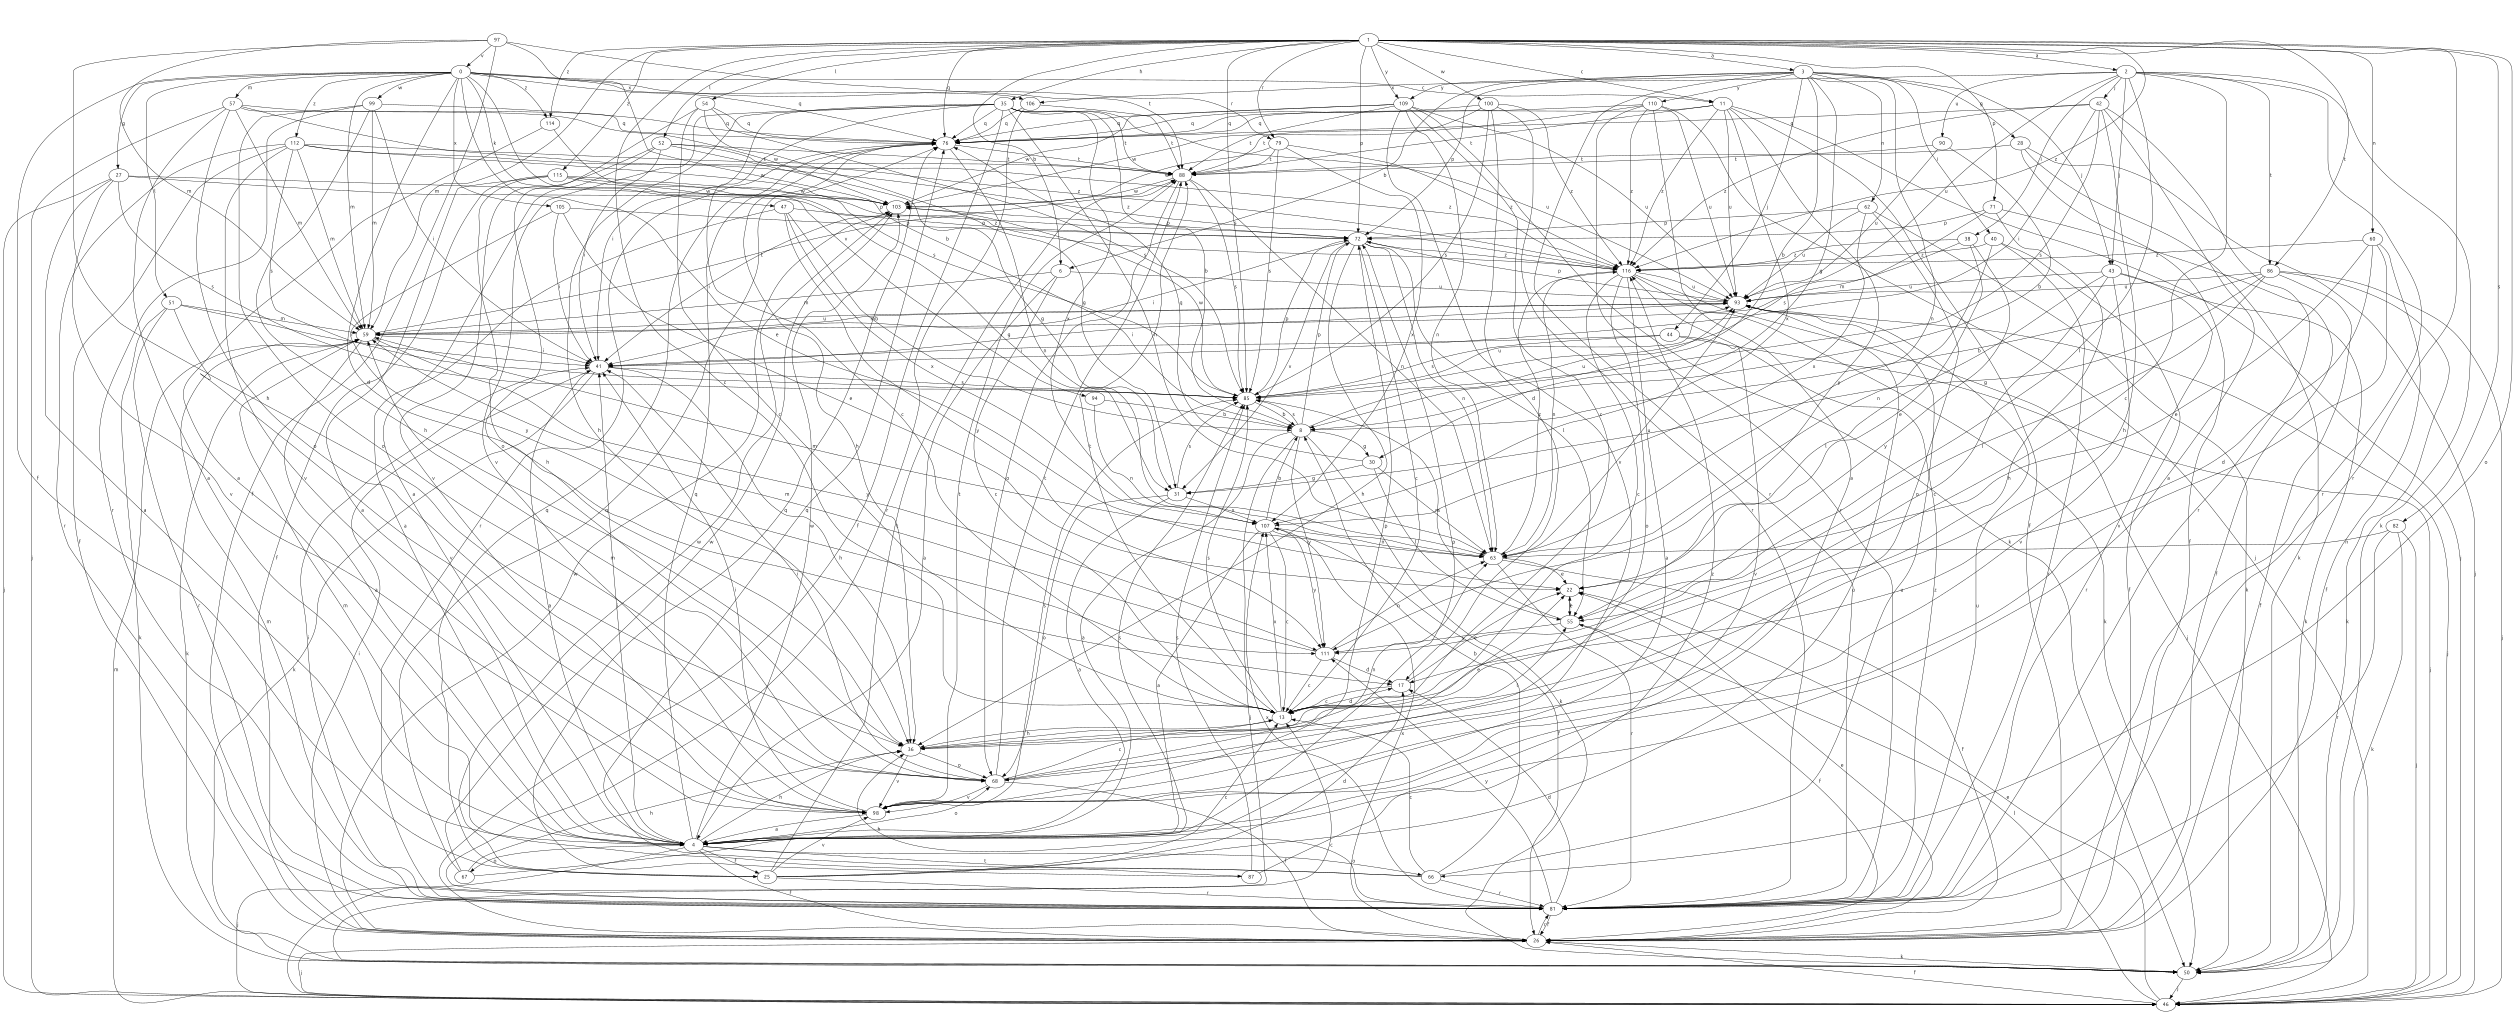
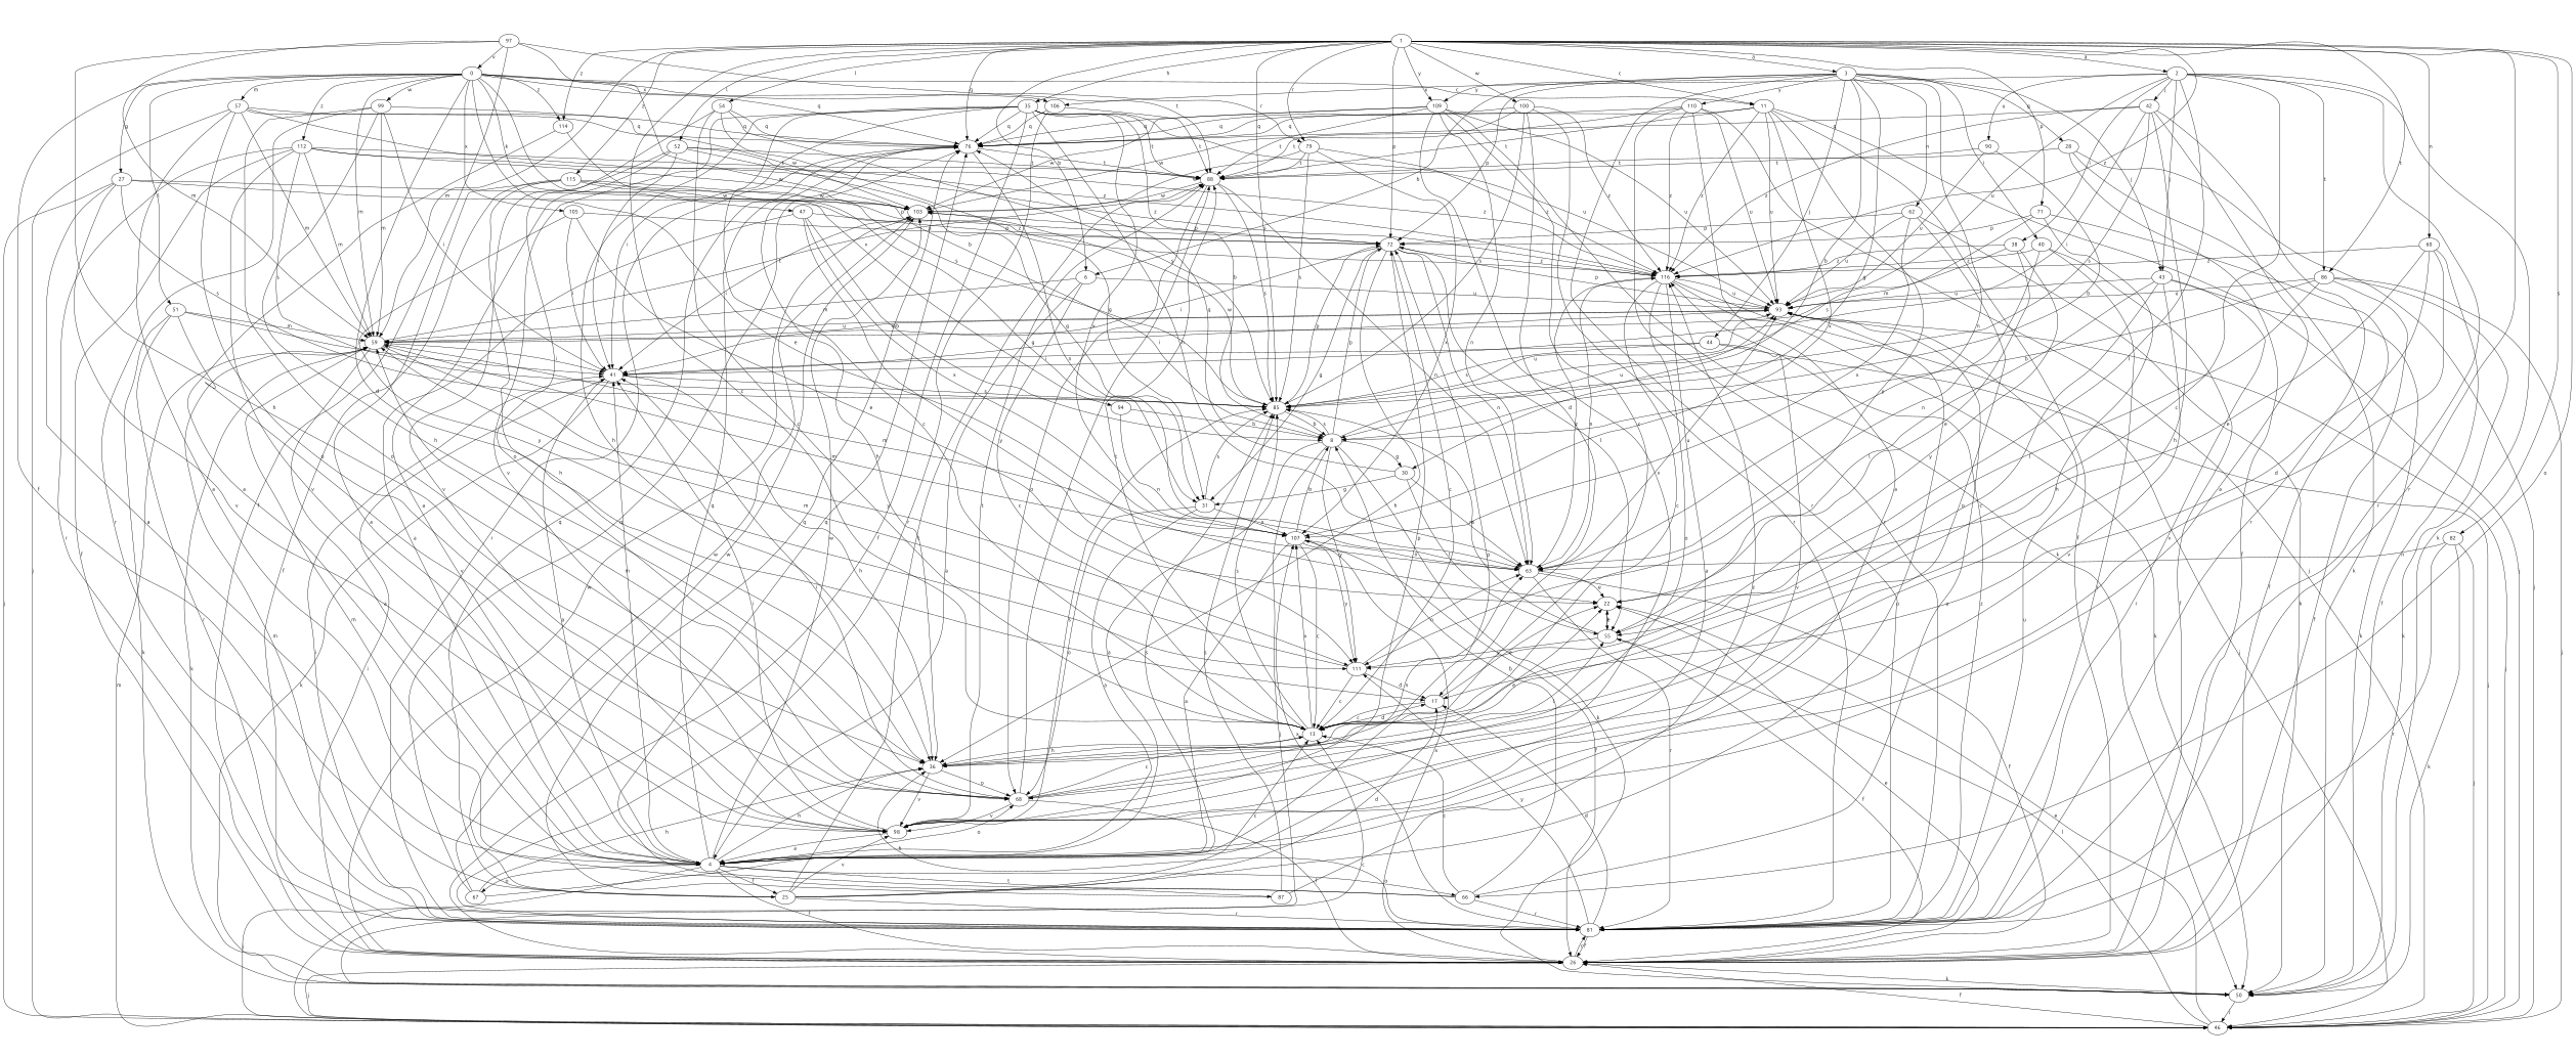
  strict digraph {
    fontname=Ubuntu
    node [fontname=Ubuntu]
    edge [fontname=Ubuntu]
    0
    11
    17
    22
    25
    27
    47
    51
    57
    59
    76
    79
    94
    99
    105
    106
    112
    114
    116
    93
    26
    46
    111
    88
    107
    13
    55
    81
    103
    98
    85
    4
    72
    8
    50
    41
    68
    63
    36
    97
    1
    2
    3
    6
    35
    52
    54
    60
    66
    71
    82
    86
    100
    109
    115
    38
    42
    43
    90
    28
    30
    40
    44
    62
    110
    31
    67
    87
    0 -> 11 [label=c]
    0 -> 17 [label=d]
    0 -> 22 [label=e]
    0 -> 25 [label=f]
    0 -> 27 [label=g]
    0 -> 47 [label=k]
    0 -> 51 [label=l]
    0 -> 57 [label=m]
    0 -> 59 [label=m]
    0 -> 76 [label=q]
    0 -> 79 [label=r]
    0 -> 94 [label=v]
    0 -> 99 [label=w]
    0 -> 105 [label=x]
    0 -> 106 [label=x]
    0 -> 112 [label=z]
    0 -> 114 [label=z]
    11 -> 76 [label=q]
    11 -> 116 [label=z]
    11 -> 93 [label=u]
    11 -> 26 [label=f]
    11 -> 46 [label=j]
    11 -> 111 [label=y]
    11 -> 88 [label=t]
    11 -> 107 [label=x]
    17 -> 22 [label=e]
    17 -> 13 [label=c]
    22 -> 55 [label=l]
    25 -> 17 [label=d]
    25 -> 76 [label=q]
    25 -> 93 [label=u]
    25 -> 88 [label=t]
    25 -> 13 [label=c]
    25 -> 81 [label=r]
    25 -> 103 [label=w]
    25 -> 98 [label=v]
    27 -> 116 [label=z]
    27 -> 46 [label=j]
    27 -> 103 [label=w]
    27 -> 98 [label=v]
    27 -> 85 [label=s]
    27 -> 4 [label=a]
    47 -> 111 [label=y]
    47 -> 107 [label=x]
    47 -> 4 [label=a]
    47 -> 72 [label=p]
    47 -> 8 [label=b]
    51 -> 59 [label=m]
    51 -> 81 [label=r]
    51 -> 98 [label=v]
    51 -> 50 [label=k]
    51 -> 41 [label=i]
    57 -> 59 [label=m]
    57 -> 76 [label=q]
    57 -> 116 [label=z]
    57 -> 46 [label=j]
    57 -> 103 [label=w]
    57 -> 4 [label=a]
    57 -> 68 [label=o]
    59 -> 93 [label=u]
    59 -> 111 [label=y]
    59 -> 88 [label=t]
    59 -> 4 [label=a]
    59 -> 50 [label=k]
    59 -> 41 [label=i]
    76 -> 88 [label=t]
    76 -> 81 [label=r]
    76 -> 63 [label=n]
    76 -> 36 [label=h]
    79 -> 116 [label=z]
    79 -> 88 [label=t]
    79 -> 107 [label=x]
    79 -> 103 [label=w]
    79 -> 85 [label=s]
    94 -> 8 [label=b]
    94 -> 63 [label=n]
    99 -> 59 [label=m]
    99 -> 76 [label=q]
    99 -> 81 [label=r]
    99 -> 41 [label=i]
    99 -> 68 [label=o]
    99 -> 36 [label=h]
    105 -> 22 [label=e]
    105 -> 111 [label=y]
    105 -> 72 [label=p]
    105 -> 41 [label=i]
    106 -> 76 [label=q]
    106 -> 88 [label=t]
    106 -> 81 [label=r]
    112 -> 59 [label=m]
    112 -> 116 [label=z]
    112 -> 26 [label=f]
    112 -> 88 [label=t]
    112 -> 81 [label=r]
    112 -> 103 [label=w]
    112 -> 98 [label=v]
    112 -> 85 [label=s]
    114 -> 85 [label=s]
    114 -> 4 [label=a]
    116 -> 93 [label=u]
    116 -> 46 [label=j]
    116 -> 13 [label=c]
    116 -> 4 [label=a]
    116 -> 50 [label=k]
    116 -> 68 [label=o]
    116 -> 63 [label=n]
    93 -> 59 [label=m]
    93 -> 46 [label=j]
    93 -> 72 [label=p]
    93 -> 41 [label=i]
    26 -> 22 [label=e]
    26 -> 46 [label=j]
    26 -> 107 [label=x]
    26 -> 81 [label=r]
    26 -> 103 [label=w]
    26 -> 50 [label=k]
    26 -> 41 [label=i]
    46 -> 22 [label=e]
    46 -> 59 [label=m]
    46 -> 26 [label=f]
    46 -> 55 [label=l]
    111 -> 17 [label=d]
    111 -> 59 [label=m]
    111 -> 13 [label=c]
    111 -> 63 [label=n]
    88 -> 103 [label=w]
    88 -> 85 [label=s]
    88 -> 68 [label=o]
    88 -> 63 [label=n]
+   107 -> 59 [label=m]
    107 -> 26 [label=f]
    107 -> 111 [label=y]
    107 -> 13 [label=c]
    107 -> 4 [label=a]
    107 -> 8 [label=b]
    107 -> 63 [label=n]
    13 -> 17 [label=d]
    13 -> 88 [label=t]
    13 -> 107 [label=x]
    13 -> 85 [label=s]
    13 -> 36 [label=h]
    55 -> 22 [label=e]
    55 -> 26 [label=f]
    55 -> 111 [label=y]
    55 -> 85 [label=s]
    81 -> 17 [label=d]
    81 -> 59 [label=m]
    81 -> 116 [label=z]
    81 -> 93 [label=u]
    81 -> 26 [label=f]
    81 -> 111 [label=y]
    81 -> 107 [label=x]
    81 -> 41 [label=i]
    81 -> 36 [label=h]
    103 -> 72 [label=p]
    103 -> 41 [label=i]
    98 -> 88 [label=t]
    98 -> 85 [label=s]
    98 -> 4 [label=a]
    98 -> 72 [label=p]
    98 -> 41 [label=i]
    85 -> 93 [label=u]
    85 -> 103 [label=w]
    85 -> 72 [label=p]
    85 -> 8 [label=b]
    4 -> 25 [label=f]
    4 -> 76 [label=q]
    4 -> 26 [label=f]
    4 -> 46 [label=j]
    4 -> 103 [label=w]
    4 -> 72 [label=p]
    4 -> 41 [label=i]
    4 -> 68 [label=o]
    4 -> 36 [label=h]
    4 -> 66 [label=o]
    4 -> 67 [label=o]
    4 -> 87 [label=t]
    72 -> 116 [label=z]
    72 -> 13 [label=c]
    72 -> 55 [label=l]
    72 -> 41 [label=i]
    72 -> 63 [label=n]
    72 -> 36 [label=h]
-   72 -> 31 [label=v]
+   72 -> 31 [label=g]
    8 -> 93 [label=u]
    8 -> 46 [label=j]
    8 -> 111 [label=y]
    8 -> 85 [label=s]
    8 -> 4 [label=a]
    8 -> 72 [label=p]
    8 -> 50 [label=k]
    8 -> 30 [label=g]
    50 -> 46 [label=j]
    50 -> 13 [label=c]
    41 -> 85 [label=s]
    41 -> 4 [label=a]
    41 -> 50 [label=k]
    41 -> 36 [label=h]
    68 -> 59 [label=m]
    68 -> 26 [label=f]
    68 -> 88 [label=t]
    68 -> 13 [label=c]
    68 -> 98 [label=v]
    68 -> 41 [label=i]
    68 -> 63 [label=n]
    63 -> 22 [label=e]
    63 -> 59 [label=m]
    63 -> 116 [label=z]
    63 -> 93 [label=u]
    63 -> 26 [label=f]
    63 -> 81 [label=r]
    36 -> 22 [label=e]
    36 -> 55 [label=l]
    36 -> 98 [label=v]
    36 -> 68 [label=o]
    97 -> 0 [label=v]
    97 -> 59 [label=m]
    97 -> 26 [label=f]
    97 -> 88 [label=t]
    97 -> 8 [label=b]
    97 -> 36 [label=h]
    1 -> 11 [label=c]
    1 -> 59 [label=m]
    1 -> 76 [label=q]
    1 -> 79 [label=r]
    1 -> 114 [label=z]
    1 -> 116 [label=z]
    1 -> 13 [label=c]
    1 -> 81 [label=r]
    1 -> 85 [label=s]
    1 -> 72 [label=p]
    1 -> 2 [label=a]
    1 -> 3 [label=a]
    1 -> 6 [label=b]
    1 -> 35 [label=h]
    1 -> 52 [label=l]
    1 -> 54 [label=l]
    1 -> 60 [label=n]
    1 -> 66 [label=o]
    1 -> 71 [label=p]
    1 -> 82 [label=s]
    1 -> 86 [label=t]
    1 -> 100 [label=w]
    1 -> 109 [label=y]
    1 -> 115 [label=z]
    2 -> 106 [label=x]
    2 -> 93 [label=u]
    2 -> 13 [label=c]
    2 -> 55 [label=l]
    2 -> 81 [label=r]
    2 -> 50 [label=k]
    2 -> 86 [label=t]
    2 -> 38 [label=i]
    2 -> 42 [label=j]
    2 -> 43 [label=j]
    2 -> 90 [label=u]
    3 -> 81 [label=r]
    3 -> 72 [label=p]
    3 -> 8 [label=b]
    3 -> 63 [label=n]
    3 -> 6 [label=b]
    3 -> 109 [label=y]
    3 -> 43 [label=j]
    3 -> 28 [label=g]
    3 -> 30 [label=g]
    3 -> 40 [label=i]
    3 -> 44 [label=j]
    3 -> 62 [label=n]
    3 -> 110 [label=y]
    6 -> 59 [label=m]
    6 -> 93 [label=u]
    6 -> 13 [label=c]
    6 -> 4 [label=a]
    35 -> 76 [label=q]
    35 -> 93 [label=u]
    35 -> 26 [label=f]
    35 -> 88 [label=t]
    35 -> 107 [label=x]
    35 -> 13 [label=c]
    35 -> 98 [label=v]
    35 -> 8 [label=b]
    35 -> 41 [label=i]
    35 -> 63 [label=n]
    35 -> 36 [label=h]
    52 -> 116 [label=z]
    52 -> 88 [label=t]
    52 -> 98 [label=v]
    52 -> 4 [label=a]
    52 -> 41 [label=i]
    52 -> 31 [label=g]
    54 -> 76 [label=q]
    54 -> 13 [label=c]
    54 -> 85 [label=s]
    54 -> 68 [label=o]
    54 -> 31 [label=g]
    60 -> 17 [label=d]
    60 -> 22 [label=e]
    60 -> 116 [label=z]
    60 -> 26 [label=f]
    60 -> 98 [label=v]
    66 -> 59 [label=m]
    66 -> 76 [label=q]
    66 -> 93 [label=u]
    66 -> 13 [label=c]
    66 -> 81 [label=r]
    66 -> 8 [label=b]
    71 -> 26 [label=f]
    71 -> 85 [label=s]
    71 -> 72 [label=p]
    71 -> 36 [label=h]
    82 -> 46 [label=j]
    82 -> 81 [label=r]
    82 -> 50 [label=k]
    82 -> 63 [label=n]
    86 -> 93 [label=u]
    86 -> 26 [label=f]
    86 -> 46 [label=j]
    86 -> 55 [label=l]
    86 -> 8 [label=b]
    86 -> 50 [label=k]
-   86 -> 31 [label=g]
    100 -> 17 [label=d]
    100 -> 76 [label=q]
    100 -> 116 [label=z]
    100 -> 81 [label=r]
    100 -> 103 [label=w]
    100 -> 85 [label=s]
    109 -> 76 [label=q]
    109 -> 93 [label=u]
    109 -> 88 [label=t]
    109 -> 13 [label=c]
    109 -> 103 [label=w]
    109 -> 98 [label=v]
    109 -> 50 [label=k]
    109 -> 63 [label=n]
    115 -> 26 [label=f]
    115 -> 103 [label=w]
    115 -> 4 [label=a]
    115 -> 72 [label=p]
    115 -> 36 [label=h]
    115 -> 31 [label=g]
    38 -> 22 [label=e]
    38 -> 59 [label=m]
    38 -> 116 [label=z]
    38 -> 111 [label=y]
    42 -> 76 [label=q]
    42 -> 116 [label=z]
    42 -> 81 [label=r]
    42 -> 85 [label=s]
    42 -> 4 [label=a]
    42 -> 41 [label=i]
    42 -> 36 [label=h]
    43 -> 93 [label=u]
    43 -> 13 [label=c]
    43 -> 55 [label=l]
    43 -> 81 [label=r]
    43 -> 98 [label=v]
    43 -> 50 [label=k]
    90 -> 93 [label=u]
    90 -> 88 [label=t]
    90 -> 8 [label=b]
    28 -> 26 [label=f]
    28 -> 46 [label=j]
    28 -> 88 [label=t]
    28 -> 50 [label=k]
    30 -> 76 [label=q]
    30 -> 55 [label=l]
    30 -> 63 [label=n]
    30 -> 31 [label=g]
    40 -> 116 [label=z]
    40 -> 26 [label=f]
    40 -> 81 [label=r]
    40 -> 63 [label=n]
    44 -> 46 [label=j]
    44 -> 98 [label=v]
    44 -> 85 [label=s]
    44 -> 41 [label=i]
    62 -> 93 [label=u]
    62 -> 107 [label=x]
    62 -> 72 [label=p]
    62 -> 50 [label=k]
    62 -> 68 [label=o]
    110 -> 76 [label=q]
    110 -> 116 [label=z]
    110 -> 93 [label=u]
    110 -> 46 [label=j]
    110 -> 88 [label=t]
    110 -> 81 [label=r]
    110 -> 4 [label=a]
    31 -> 107 [label=x]
    31 -> 85 [label=s]
    31 -> 4 [label=a]
    31 -> 68 [label=o]
    67 -> 76 [label=q]
    67 -> 103 [label=w]
    67 -> 85 [label=s]
    67 -> 36 [label=h]
    87 -> 76 [label=q]
    87 -> 116 [label=z]
    87 -> 85 [label=s]
  }
